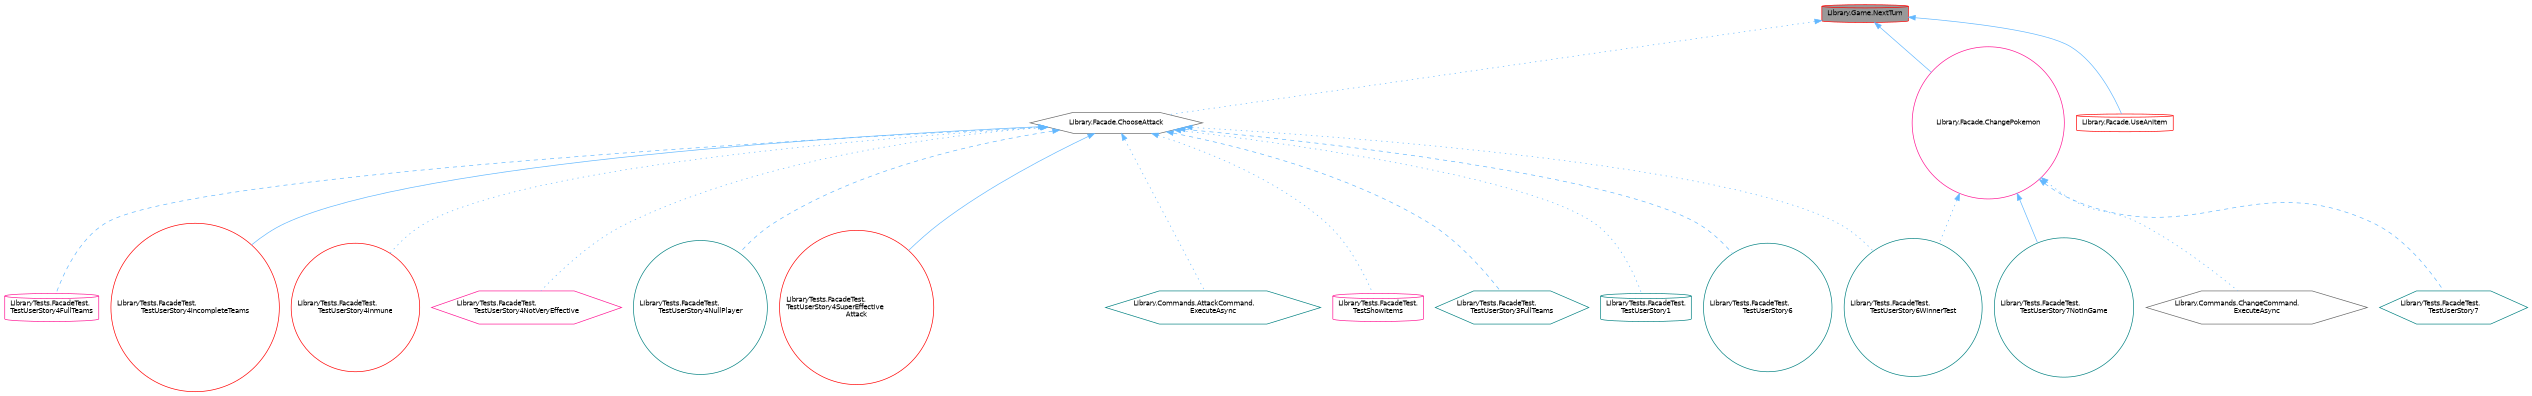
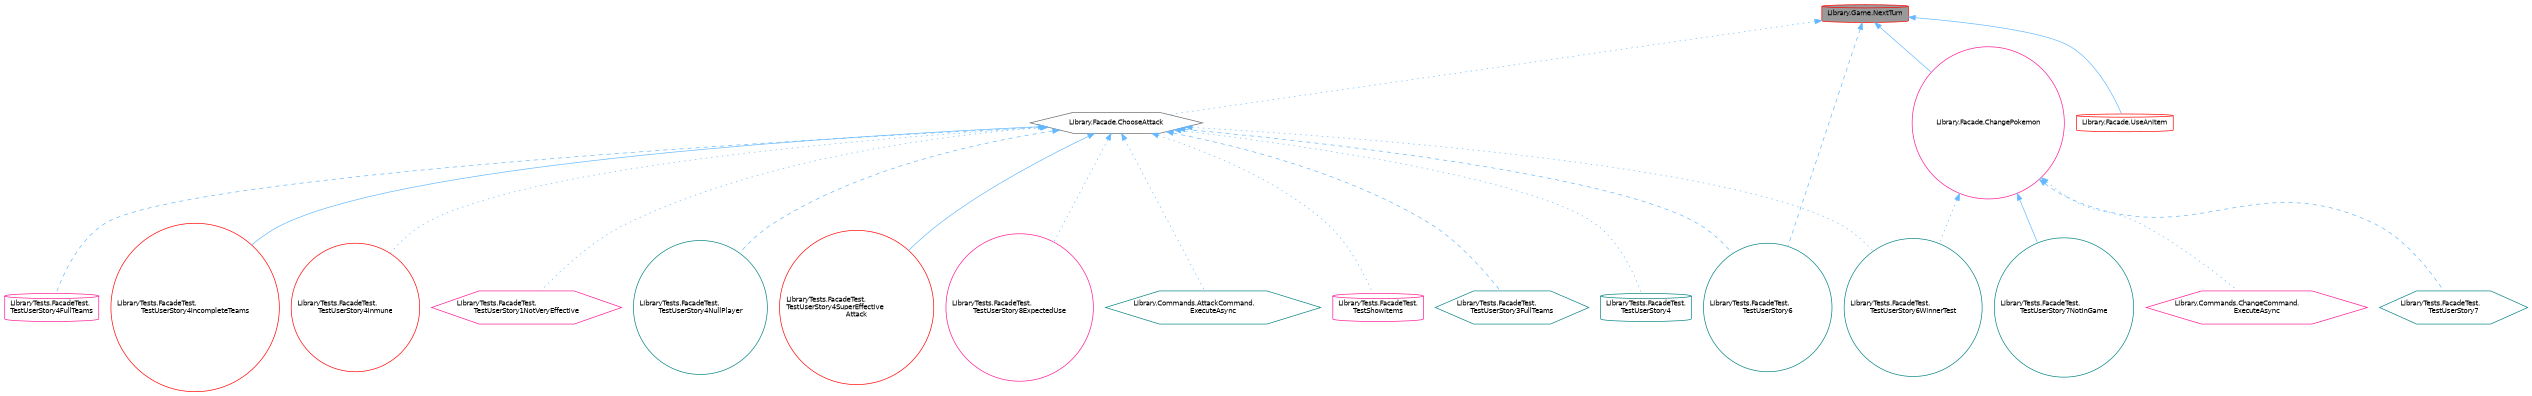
  digraph {
    rankdir=TB
    node [color=teal fillcolor=white fontname=Helvetica fontsize=10 shape=circle style=filled]
    edge [color=steelblue1 dir=back fontname=Helvetica fontsize=10 labelfontname=Helvetica labelfontsize=10 style=dotted]
    n1 [color=red fillcolor=grey60 fontcolor=black height=0.2 label="Library.Game.NextTurn" shape=cylinder width=0.4]
    n2 [color=deeppink height=0.2 label="Library.Facade.ChangePokemon" width=0.4]
    n3 [color=gray40 height=0.2 label="Library.Facade.ChooseAttack" shape=hexagon width=0.4]
    n4 [height=0.2 label="LibraryTests.FacadeTest.\lTestUserStory6" width=0.4]
    n5 [color=red height=0.2 label="Library.Facade.UseAnItem" shape=cylinder width=0.4]
-   n6 [color=gray40 height=0.2 label="Library.Commands.ChangeCommand.\lExecuteAsync" shape=hexagon width=0.4]
+   n6 [color=deeppink height=0.2 label="Library.Commands.ChangeCommand.\lExecuteAsync" shape=hexagon width=0.4]
    n7 [height=0.2 label="LibraryTests.FacadeTest.\lTestUserStory6WinnerTest" width=0.4]
    n8 [height=0.2 label="LibraryTests.FacadeTest.\lTestUserStory7" shape=hexagon width=0.4]
    n9 [height=0.2 label="LibraryTests.FacadeTest.\lTestUserStory7NotInGame" width=0.4]
    n10 [height=0.2 label="Library.Commands.AttackCommand.\lExecuteAsync" shape=hexagon width=0.4]
    n11 [color=deeppink height=0.2 label="LibraryTests.FacadeTest.\lTestShowItems" shape=cylinder width=0.4]
    n12 [height=0.2 label="LibraryTests.FacadeTest.\lTestUserStory3FullTeams" shape=hexagon width=0.4]
-   n13 [height=0.2 label="LibraryTests.FacadeTest.\lTestUserStory1" shape=cylinder width=0.4]
+   n13 [height=0.2 label="LibraryTests.FacadeTest.\lTestUserStory4" shape=cylinder width=0.4]
    n14 [color=deeppink height=0.2 label="LibraryTests.FacadeTest.\lTestUserStory4FullTeams" shape=cylinder width=0.4]
    n15 [color=red height=0.2 label="LibraryTests.FacadeTest.\lTestUserStory4IncompleteTeams" width=0.4]
    n16 [color=red height=0.2 label="LibraryTests.FacadeTest.\lTestUserStory4Inmune" width=0.4]
-   n17 [color=deeppink height=0.2 label="LibraryTests.FacadeTest.\lTestUserStory4NotVeryEffective" shape=hexagon width=0.4]
+   n17 [color=deeppink height=0.2 label="LibraryTests.FacadeTest.\lTestUserStory1NotVeryEffective" shape=hexagon width=0.4]
    n18 [height=0.2 label="LibraryTests.FacadeTest.\lTestUserStory4NullPlayer" width=0.4]
    n19 [color=red height=0.2 label="LibraryTests.FacadeTest.\lTestUserStory4SuperEffective\lAttack" width=0.4]
+   n20 [color=deeppink height=0.2 label="LibraryTests.FacadeTest.\lTestUserStory8ExpectedUse" width=0.4]
    n1 -> n2 [style=solid]
    n1 -> n3
+   n1 -> n4 [style=dashed]
    n1 -> n5 [style=solid]
    n2 -> n6
    n2 -> n7
    n2 -> n8 [style=dashed]
    n2 -> n9 [style=solid]
    n3 -> n4 [style=dashed]
    n3 -> n7
    n3 -> n10
    n3 -> n11
    n3 -> n12 [style=dashed]
    n3 -> n13
    n3 -> n14 [style=dashed]
    n3 -> n15 [style=solid]
    n3 -> n16
    n3 -> n17
    n3 -> n18 [style=dashed]
    n3 -> n19 [style=solid]
+   n3 -> n20
  }
